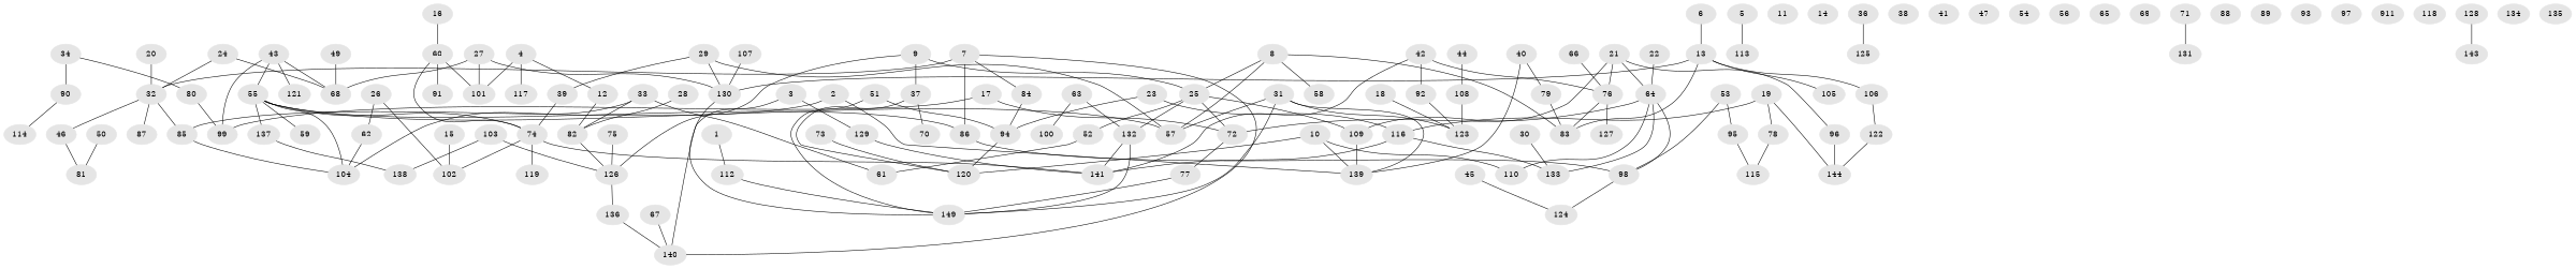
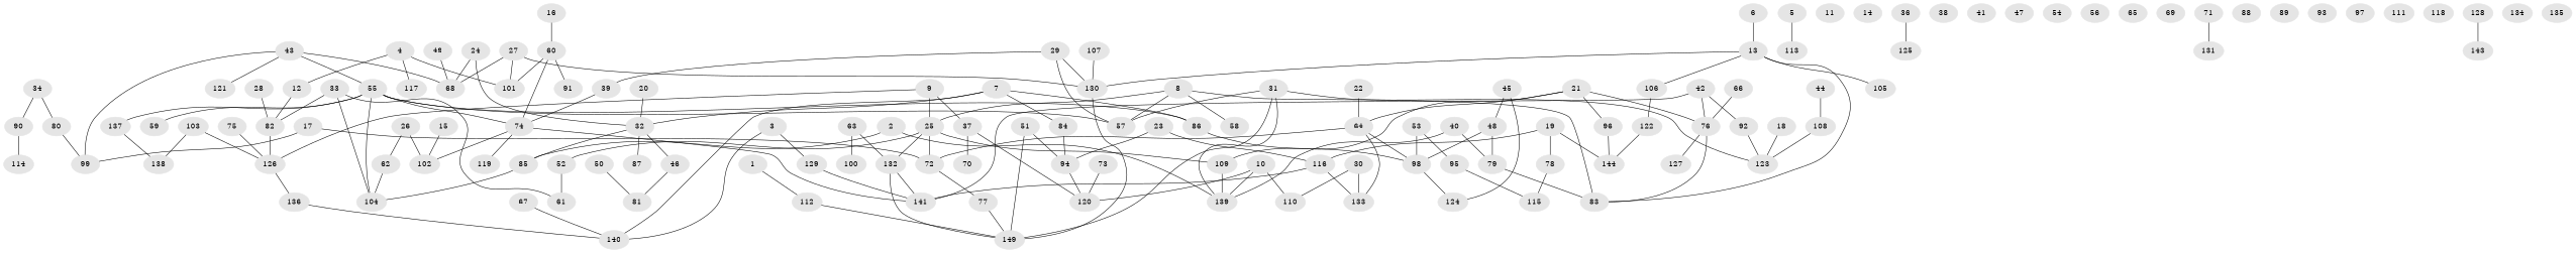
  graph {
    node [color=gray90 style=filled]
    1
    112
    n3 [label=149]
    2
    85
    139
    104
    3
    129
    140
    141
    4
    12
    101
    117
    82
    5
    113
    6
    13
    83
    105
    106
    130
    7
    32
    84
    86
    46
    87
    94
    98
    8
    25
    57
    58
    72
    109
    52
    132
    9
    37
    126
    120
    70
    136
    10
    110
    11
    122
    14
    15
    102
    16
    60
    74
    91
    17
    99
    77
    18
    123
    19
    78
    116
    144
    115
    133
    20
    21
    64
    76
    96
    127
    22
    23
    24
    68
    61
    26
    62
    27
    28
    29
    39
    30
    31
    81
    33
    34
    80
    90
    114
    36
    125
    38
    119
    40
    79
    41
    42
    92
    43
    55
    121
    59
    137
    44
    108
    45
+   48
    124
    47
    49
    50
    51
    53
    95
    54
    138
    56
    63
    100
    65
    66
    67
    69
    71
    131
    73
    75
    88
    89
    93
    97
    103
    107
-   111 [label=911]
+   111
    118
    128
    143
    134
    135
    1 -- 112
    112 -- n3
    2 -- 85
    2 -- 139
    85 -- 104
    3 -- 129
    3 -- 140
    129 -- 141
    4 -- 12
    4 -- 101
    4 -- 117
    12 -- 82
    82 -- 126
    5 -- 113
    6 -- 13
    13 -- 83
    13 -- 105
    13 -- 106
    13 -- 130
    106 -- 122
    130 -- n3
    7 -- 140
    7 -- 32
    7 -- 84
    7 -- 86
    32 -- 85
    32 -- 46
    32 -- 87
    84 -- 94
    86 -- 98
    46 -- 81
    94 -- 120
    98 -- 124
    8 -- 83
    8 -- 25
    8 -- 57
    8 -- 58
    25 -- 72
    25 -- 109
    25 -- 52
    25 -- 132
    72 -- 77
    109 -- 139
    52 -- 61
    132 -- n3
    132 -- 141
    9 -- 25
    9 -- 37
    9 -- 126
    37 -- 120
    37 -- 70
    126 -- 136
    136 -- 140
    10 -- 139
    10 -- 120
    10 -- 110
    122 -- 144
    15 -- 102
    16 -- 60
    60 -- 101
    60 -- 74
    60 -- 91
    74 -- 141
    74 -- 102
    74 -- 119
    17 -- 72
    17 -- 99
    77 -- n3
    18 -- 123
    19 -- 78
    19 -- 116
    19 -- 144
    78 -- 115
    116 -- 141
    116 -- 133
    20 -- 32
    21 -- 109
    21 -- 64
    21 -- 76
    21 -- 96
    64 -- 98
    64 -- 72
-   64 -- 110
+   30 -- 110
    64 -- 133
    76 -- 83
    76 -- 127
    96 -- 144
    22 -- 64
    23 -- 94
    23 -- 116
    24 -- 32
    24 -- 68
    26 -- 102
    26 -- 62
    62 -- 104
    27 -- 101
    27 -- 130
    27 -- 68
    28 -- 82
    29 -- 130
    29 -- 57
    29 -- 39
    39 -- 74
    30 -- 133
    31 -- n3
    31 -- 139
    31 -- 57
    31 -- 123
    33 -- 104
    33 -- 82
    33 -- 61
    34 -- 80
    34 -- 90
    80 -- 99
    90 -- 114
    36 -- 125
    40 -- 139
    40 -- 79
    79 -- 83
    42 -- 141
    42 -- 76
    42 -- 92
    92 -- 123
    43 -- 99
    43 -- 68
    43 -- 55
    43 -- 121
    55 -- 104
    55 -- 86
    55 -- 57
    55 -- 74
    55 -- 59
    55 -- 137
    137 -- 138
    44 -- 108
    108 -- 123
+   45 -- 48
    45 -- 124
+   48 -- 98
+   48 -- 79
    49 -- 68
    50 -- 81
    51 -- n3
    51 -- 94
    53 -- 98
    53 -- 95
    95 -- 115
    63 -- 132
    63 -- 100
    66 -- 76
    67 -- 140
    71 -- 131
    73 -- 120
    75 -- 126
    103 -- 126
    103 -- 138
    107 -- 130
    128 -- 143
  }
